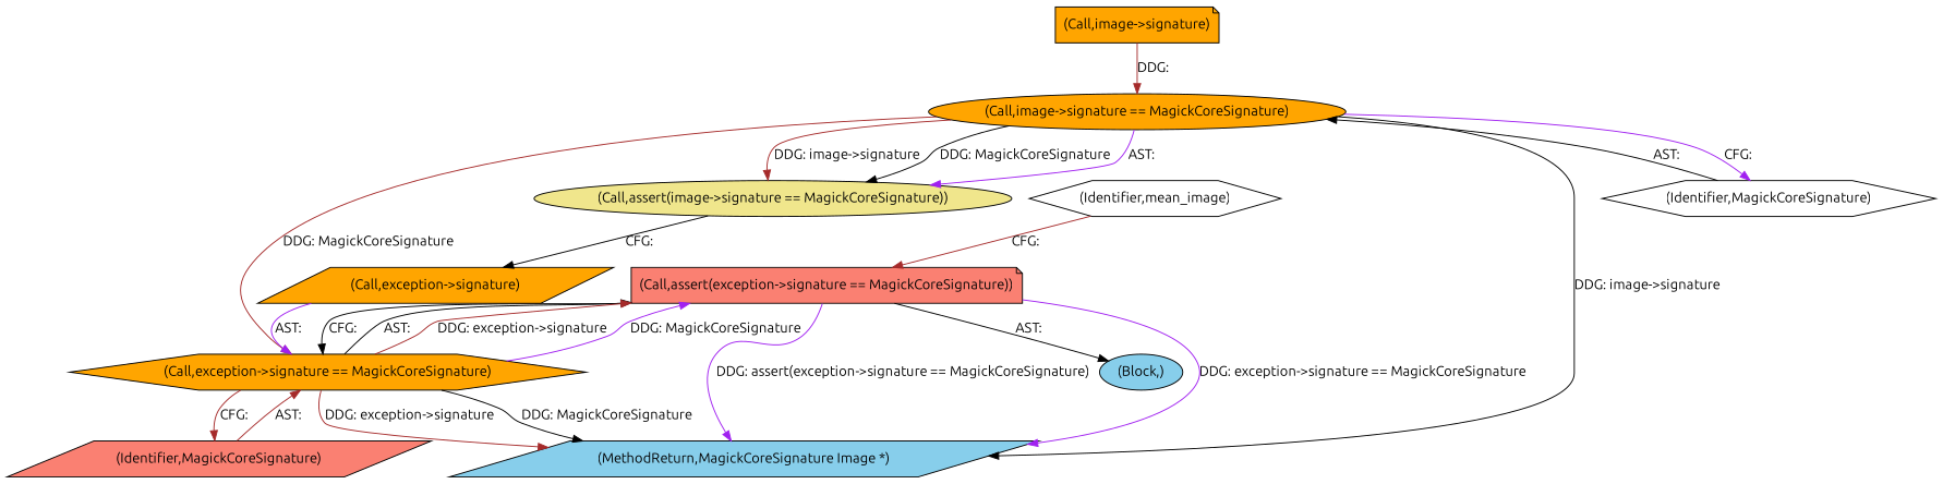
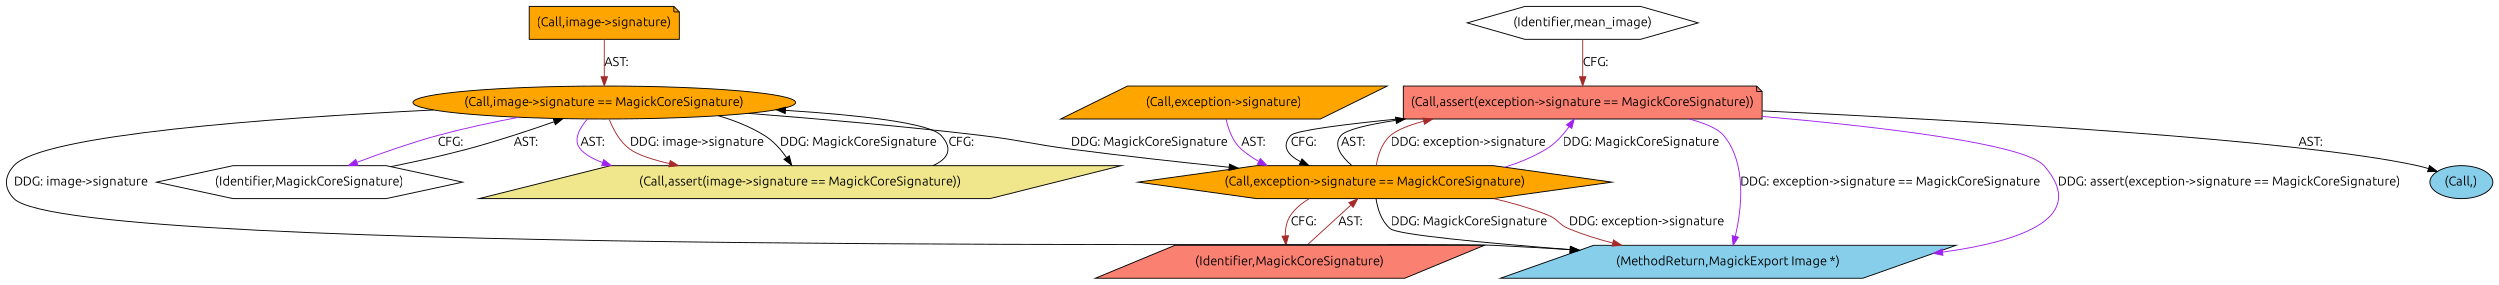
  digraph {
    fontname=Ubuntu
    node [fillcolor=orange fontname=Ubuntu shape=parallelogram style=filled]
    edge [color=black fontname=Ubuntu]
    n1 [fillcolor=salmon label="(Call,assert(exception->signature == MagickCoreSignature))" shape=note]
    n2 [label="(Call,exception->signature == MagickCoreSignature)" shape=hexagon]
-   n3 [fillcolor=skyblue label="(MethodReturn,MagickCoreSignature Image *)"]
-   n4 [fillcolor=skyblue label="(Block,)" shape=ellipse]
+   n3 [fillcolor=skyblue label="(MethodReturn,MagickExport Image *)"]
+   n4 [fillcolor=skyblue label="(Call,)" shape=ellipse]
    n5 [fillcolor=salmon label="(Identifier,MagickCoreSignature)"]
    n6 [label="(Call,image->signature == MagickCoreSignature)" shape=ellipse]
    n7 [fillcolor=white label="(Identifier,MagickCoreSignature)" shape=hexagon]
-   n8 [fillcolor=khaki label="(Call,assert(image->signature == MagickCoreSignature))" shape=ellipse]
+   n8 [fillcolor=khaki label="(Call,assert(image->signature == MagickCoreSignature))"]
    n9 [fillcolor=white label="(Identifier,mean_image)" shape=hexagon]
    n10 [label="(Call,image->signature)" shape=note]
    n11 [label="(Call,exception->signature)"]
    n1 -> n2 [label="CFG: "]
    n1 -> n3 [color=purple label="DDG: exception->signature == MagickCoreSignature"]
    n1 -> n3 [color=purple label="DDG: assert(exception->signature == MagickCoreSignature)"]
    n1 -> n4 [label="AST: "]
    n2 -> n1 [label="AST: "]
    n2 -> n1 [color=brown label="DDG: exception->signature"]
    n2 -> n1 [color=purple label="DDG: MagickCoreSignature"]
    n2 -> n3 [label="DDG: MagickCoreSignature"]
    n2 -> n3 [color=brown label="DDG: exception->signature"]
    n2 -> n5 [color=brown label="CFG: "]
    n5 -> n2 [color=brown label="AST: "]
-   n6 -> n2 [color=brown label="DDG: MagickCoreSignature"]
+   n6 -> n2 [label="DDG: MagickCoreSignature"]
    n6 -> n3 [label="DDG: image->signature"]
    n6 -> n7 [color=purple label="CFG: "]
    n6 -> n8 [color=purple label="AST: "]
    n6 -> n8 [color=brown label="DDG: image->signature"]
    n6 -> n8 [label="DDG: MagickCoreSignature"]
    n7 -> n6 [label="AST: "]
-   n8 -> n11 [label="CFG: "]
+   n8 -> n6 [label="CFG: "]
    n9 -> n1 [color=brown label="CFG: "]
-   n10 -> n6 [color=brown label="DDG: "]
+   n10 -> n6 [color=brown label="AST: "]
    n11 -> n2 [color=purple label="AST: "]
  }
